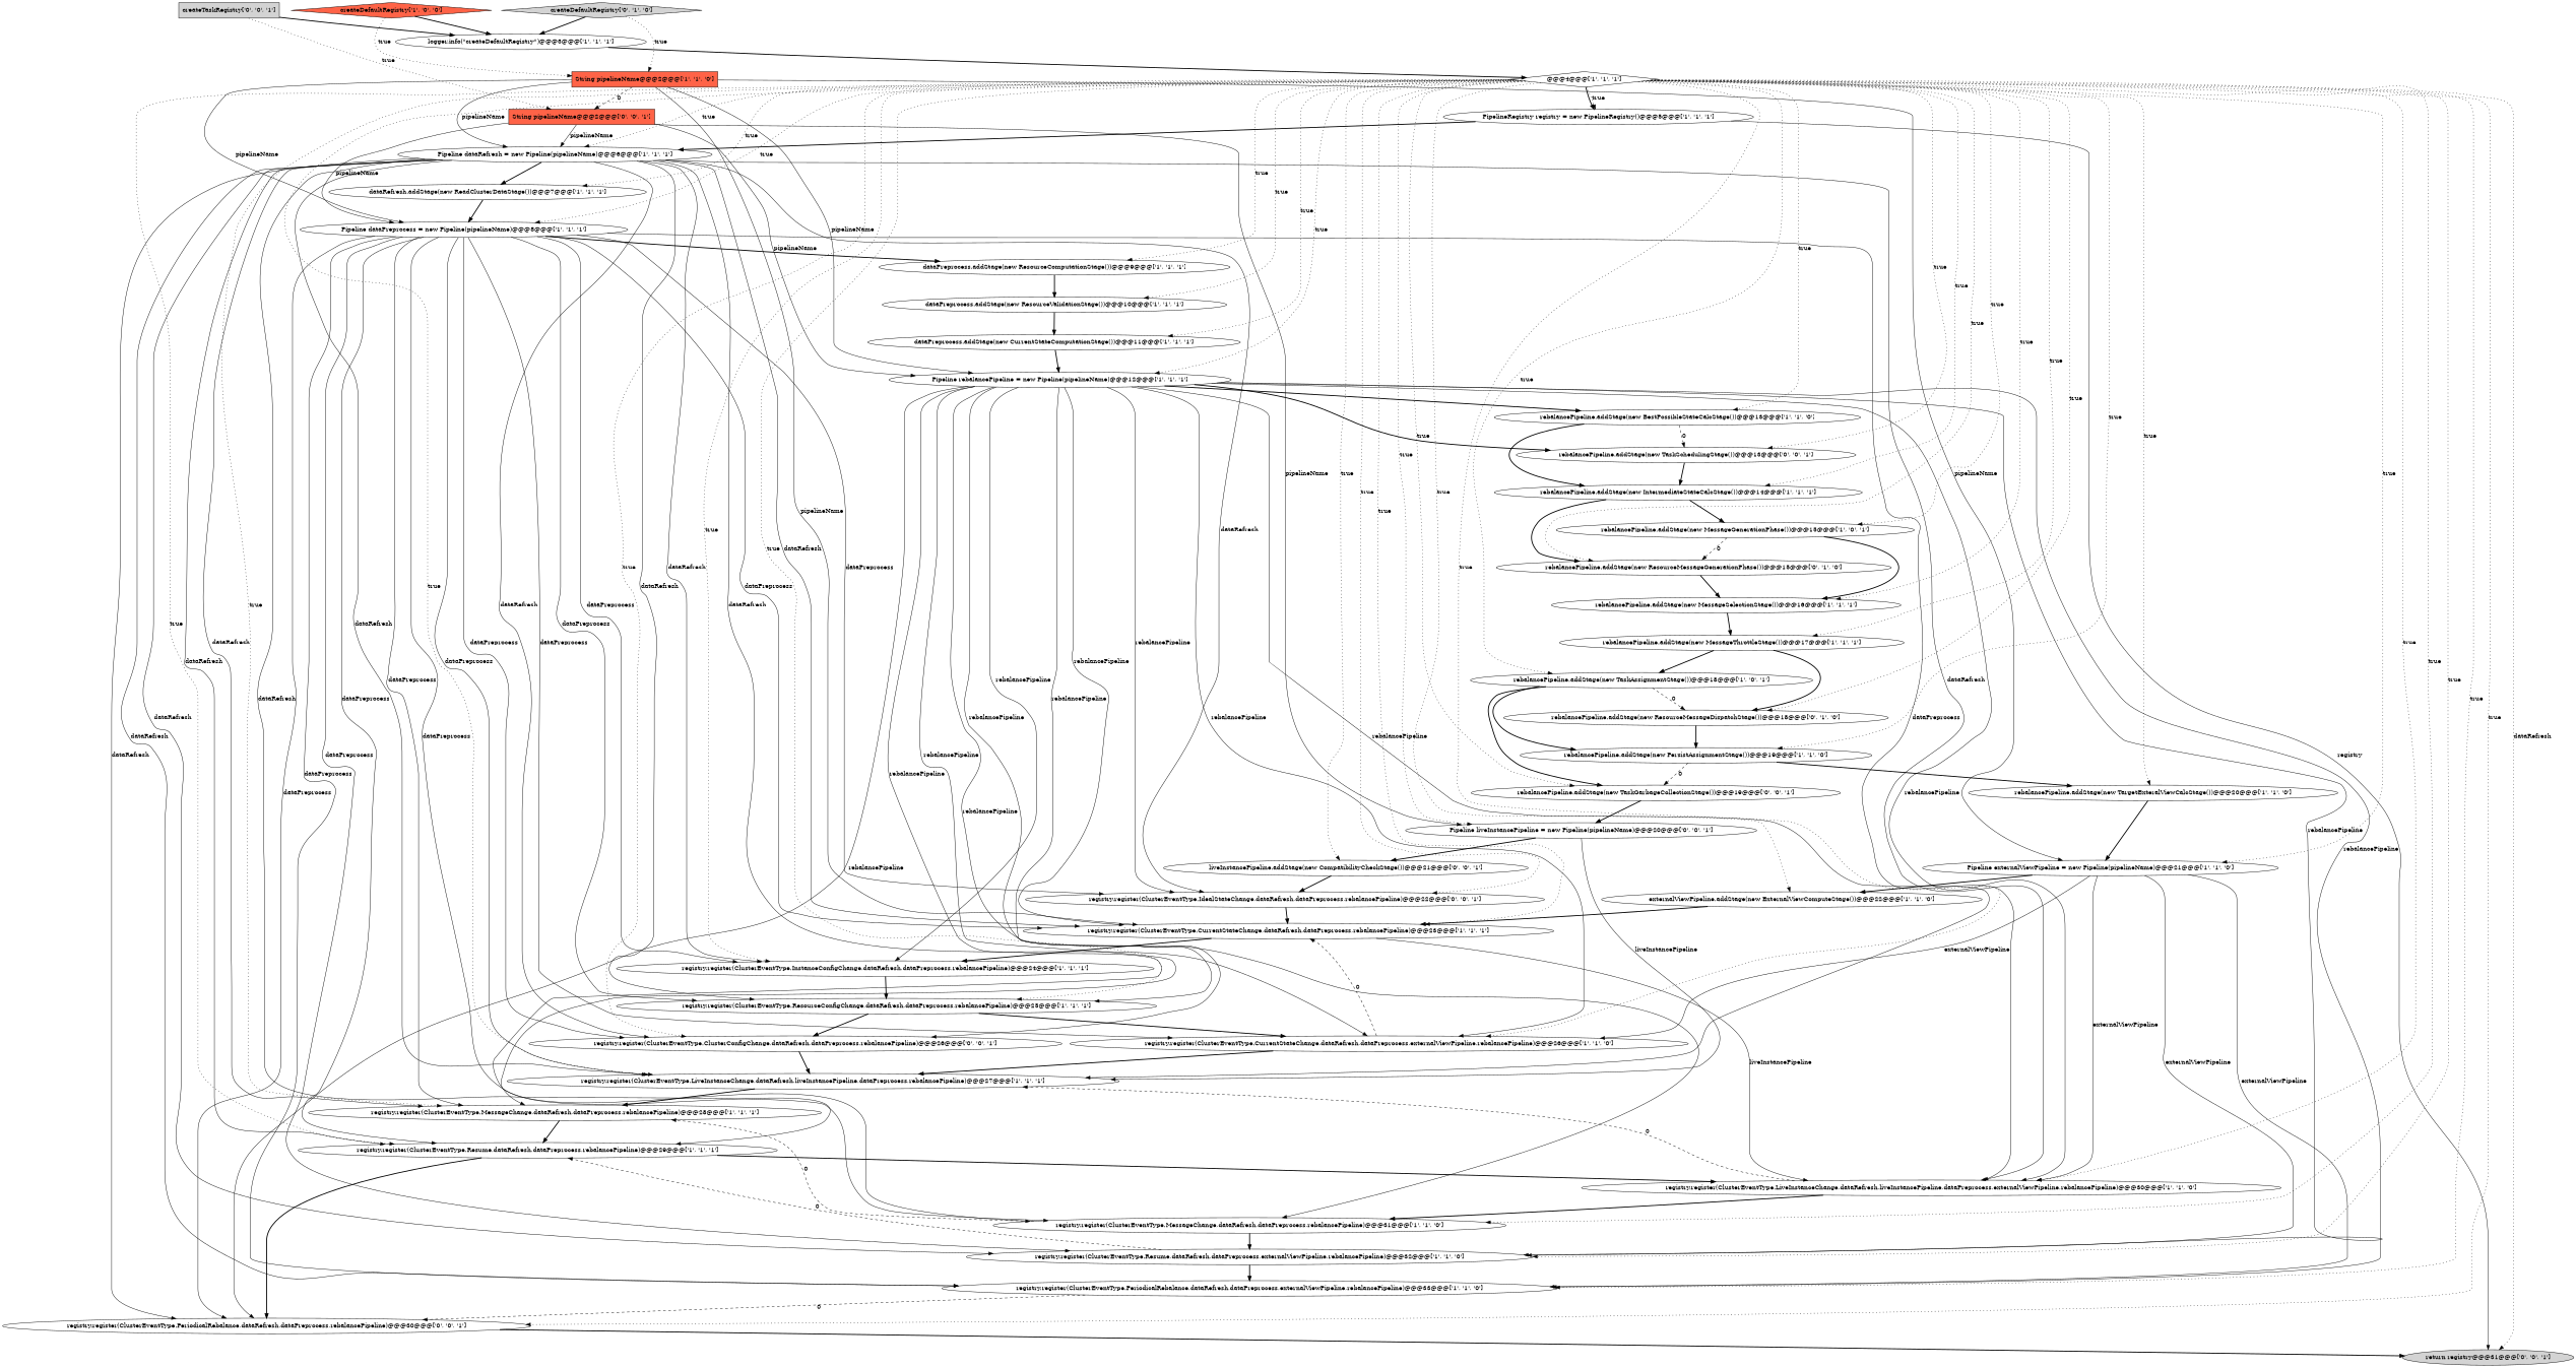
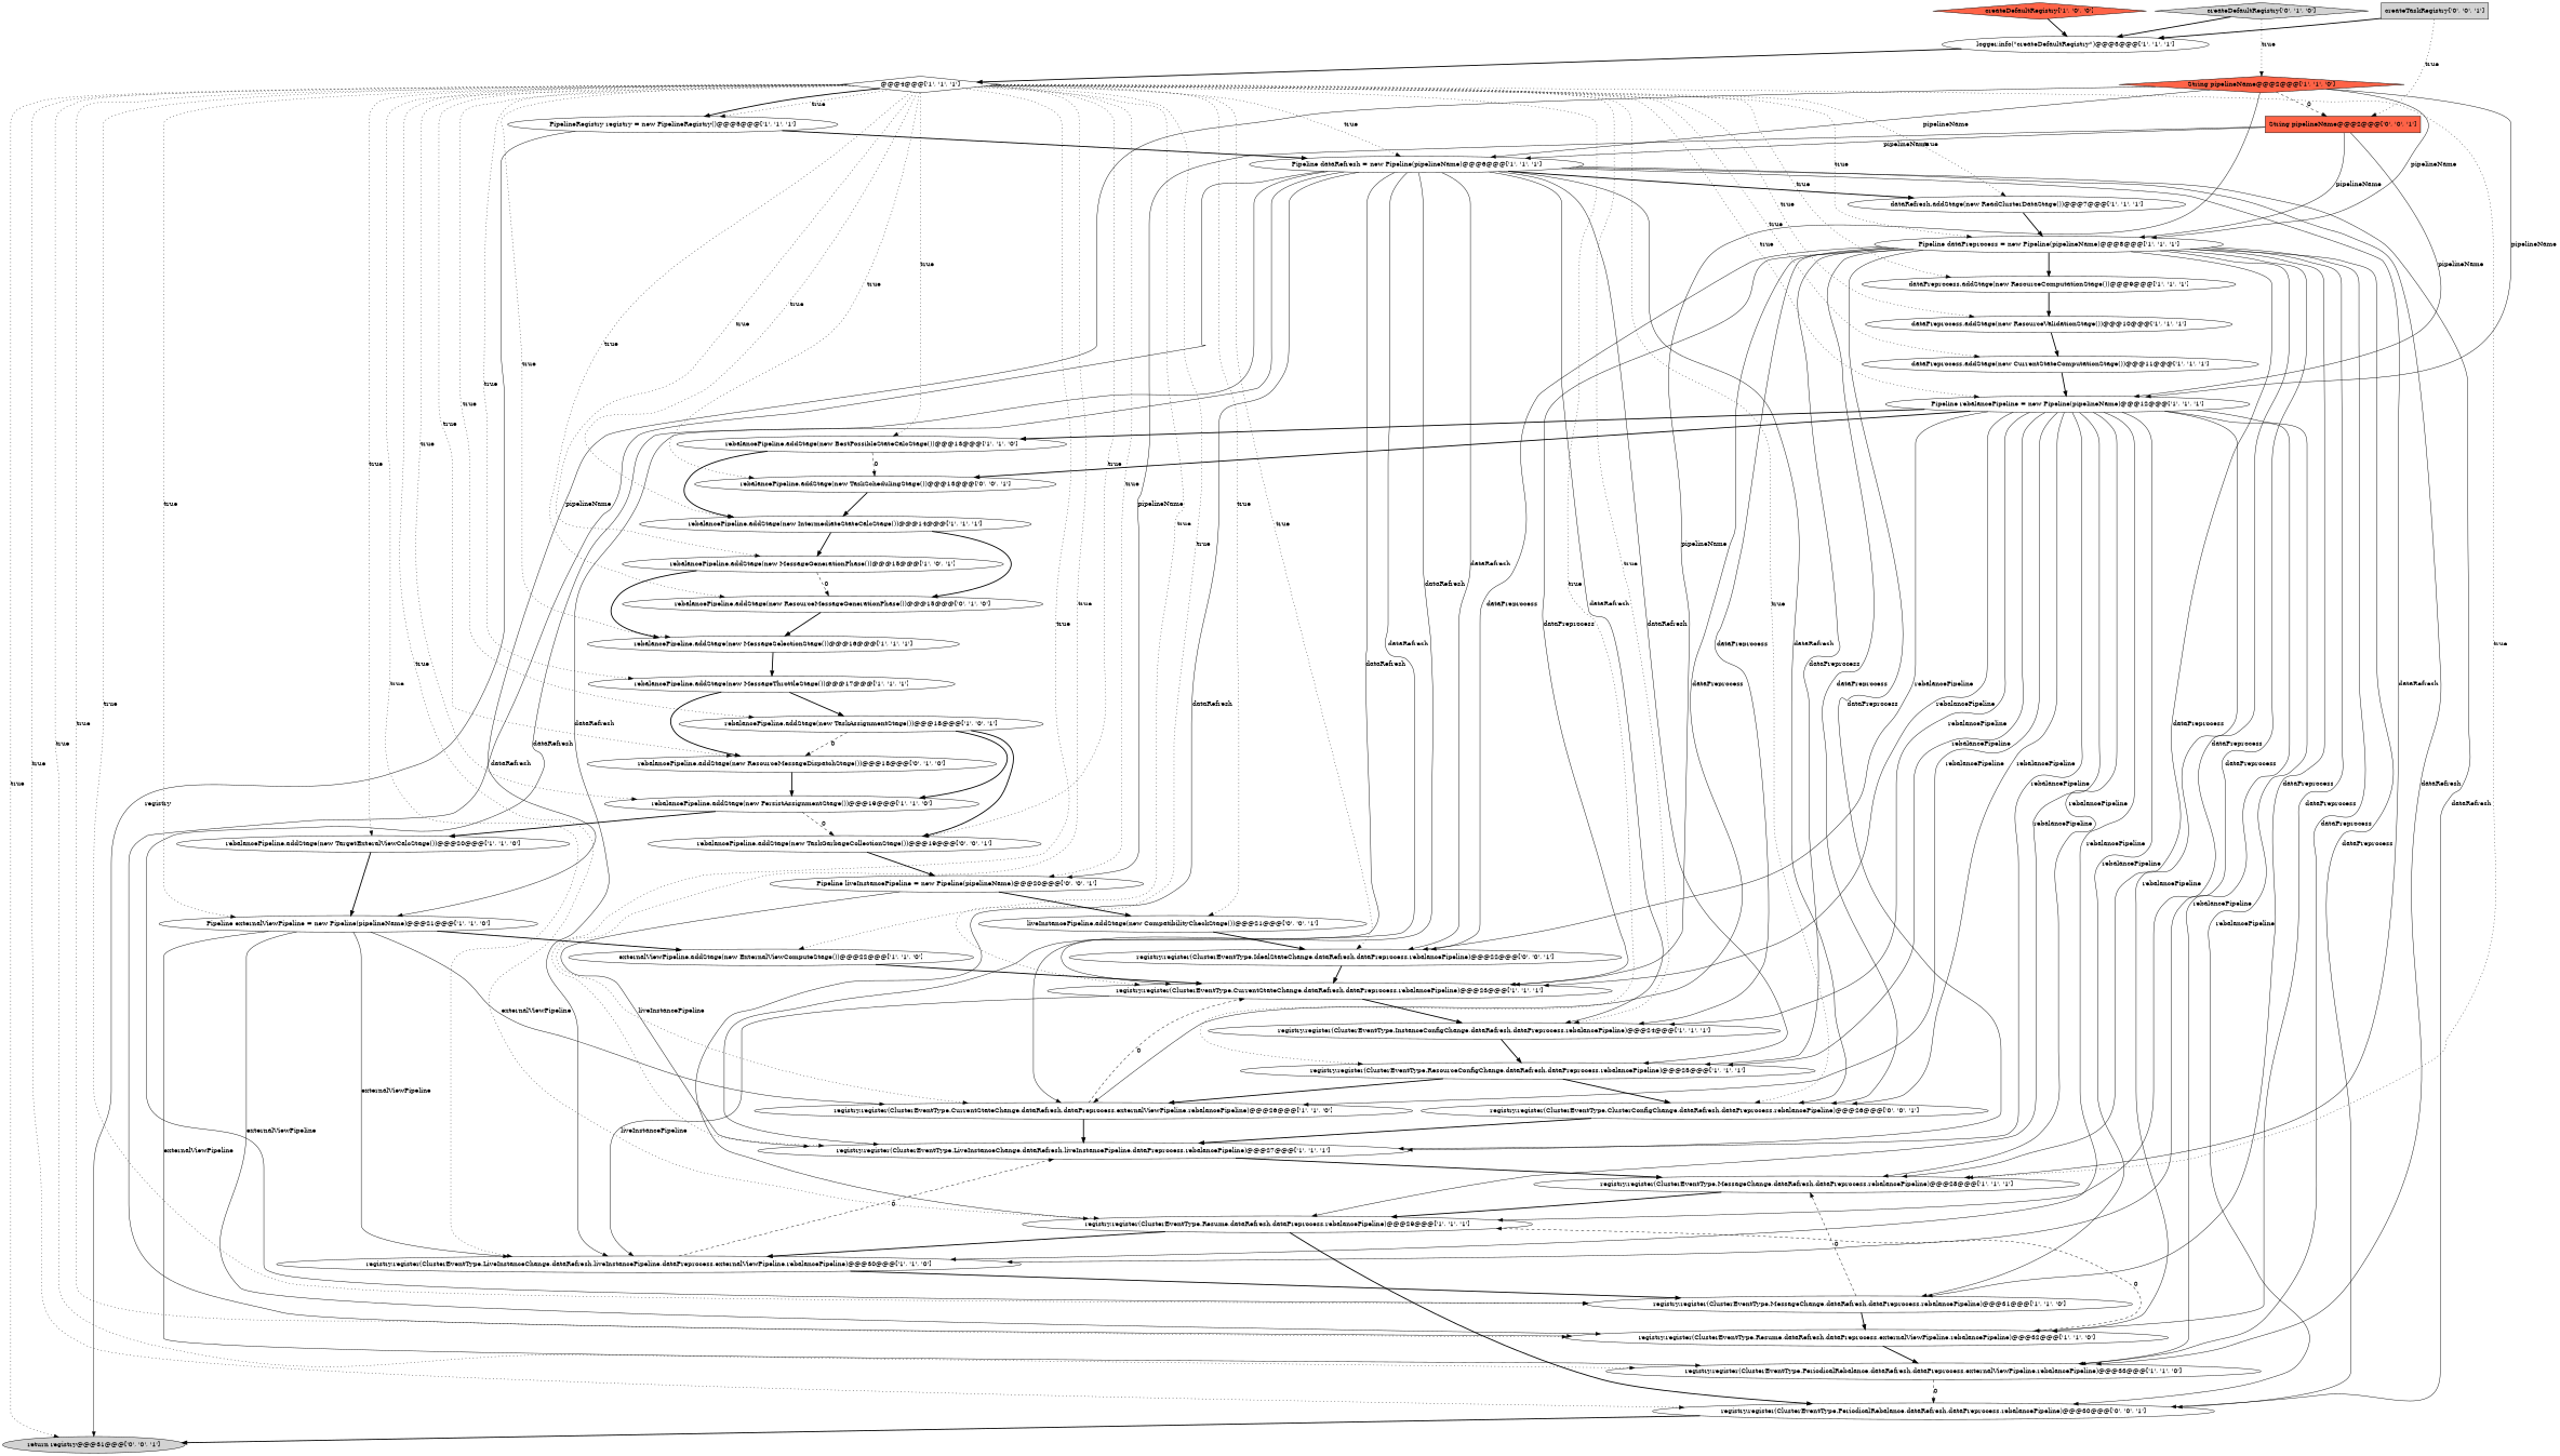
  digraph {
    node [fillcolor=white shape=ellipse style=filled]
    edge [style=solid]
    n1 [fillcolor=tomato label="createDefaultRegistry['1', '0', '0']" shape=diamond]
-   n2 [fillcolor=tomato label="String pipelineName@@@2@@@['1', '1', '0']" shape=box]
+   n2 [fillcolor=tomato label="String pipelineName@@@2@@@['1', '1', '0']" shape=diamond]
    n3 [label="logger.info(\"createDefaultRegistry\")@@@3@@@['1', '1', '1']"]
    n4 [label="registry.register(ClusterEventType.CurrentStateChange,dataRefresh,dataPreprocess,rebalancePipeline)@@@23@@@['1', '1', '1']"]
    n5 [label="Pipeline dataRefresh = new Pipeline(pipelineName)@@@6@@@['1', '1', '1']"]
    n6 [label="Pipeline rebalancePipeline = new Pipeline(pipelineName)@@@12@@@['1', '1', '1']"]
    n7 [label="Pipeline externalViewPipeline = new Pipeline(pipelineName)@@@21@@@['1', '1', '0']"]
    n8 [label="Pipeline dataPreprocess = new Pipeline(pipelineName)@@@8@@@['1', '1', '1']"]
    n9 [fillcolor=tomato label="String pipelineName@@@2@@@['0', '0', '1']" shape=box]
    n10 [label="@@@4@@@['1', '1', '1']" shape=diamond]
    n11 [label="externalViewPipeline.addStage(new ExternalViewComputeStage())@@@22@@@['1', '1', '0']"]
    n12 [label="registry.register(ClusterEventType.InstanceConfigChange,dataRefresh,dataPreprocess,rebalancePipeline)@@@24@@@['1', '1', '1']"]
    n13 [label="registry.register(ClusterEventType.LiveInstanceChange,dataRefresh,liveInstancePipeline,dataPreprocess,externalViewPipeline,rebalancePipeline)@@@30@@@['1', '1', '0']"]
    n14 [label="rebalancePipeline.addStage(new MessageSelectionStage())@@@16@@@['1', '1', '1']"]
    n15 [label="rebalancePipeline.addStage(new MessageThrottleStage())@@@17@@@['1', '1', '1']"]
    n16 [label="rebalancePipeline.addStage(new TaskAssignmentStage())@@@18@@@['1', '0', '1']"]
    n17 [label="rebalancePipeline.addStage(new ResourceMessageDispatchStage())@@@18@@@['0', '1', '0']"]
    n18 [label="dataPreprocess.addStage(new ResourceComputationStage())@@@9@@@['1', '1', '1']"]
    n19 [label="dataPreprocess.addStage(new ResourceValidationStage())@@@10@@@['1', '1', '1']"]
    n20 [label="dataPreprocess.addStage(new CurrentStateComputationStage())@@@11@@@['1', '1', '1']"]
    n21 [label="rebalancePipeline.addStage(new ResourceMessageGenerationPhase())@@@15@@@['0', '1', '0']"]
    n22 [label="rebalancePipeline.addStage(new PersistAssignmentStage())@@@19@@@['1', '1', '0']"]
    n23 [label="rebalancePipeline.addStage(new TaskGarbageCollectionStage())@@@19@@@['0', '0', '1']"]
    n24 [label="rebalancePipeline.addStage(new TargetExteralViewCalcStage())@@@20@@@['1', '1', '0']"]
    n25 [label="Pipeline liveInstancePipeline = new Pipeline(pipelineName)@@@20@@@['0', '0', '1']"]
    n26 [label="registry.register(ClusterEventType.ResourceConfigChange,dataRefresh,dataPreprocess,rebalancePipeline)@@@25@@@['1', '1', '1']"]
    n27 [label="registry.register(ClusterEventType.ClusterConfigChange,dataRefresh,dataPreprocess,rebalancePipeline)@@@26@@@['0', '0', '1']"]
    n28 [label="registry.register(ClusterEventType.CurrentStateChange,dataRefresh,dataPreprocess,externalViewPipeline,rebalancePipeline)@@@26@@@['1', '1', '0']"]
    n29 [label="rebalancePipeline.addStage(new IntermediateStateCalcStage())@@@14@@@['1', '1', '1']"]
    n30 [label="PipelineRegistry registry = new PipelineRegistry()@@@5@@@['1', '1', '1']"]
    n31 [label="dataRefresh.addStage(new ReadClusterDataStage())@@@7@@@['1', '1', '1']"]
    n32 [label="registry.register(ClusterEventType.Resume,dataRefresh,dataPreprocess,rebalancePipeline)@@@29@@@['1', '1', '1']"]
    n33 [label="registry.register(ClusterEventType.PeriodicalRebalance,dataRefresh,dataPreprocess,externalViewPipeline,rebalancePipeline)@@@33@@@['1', '1', '0']"]
    n34 [label="registry.register(ClusterEventType.IdealStateChange,dataRefresh,dataPreprocess,rebalancePipeline)@@@22@@@['0', '0', '1']"]
    n35 [label="rebalancePipeline.addStage(new TaskSchedulingStage())@@@13@@@['0', '0', '1']"]
    n36 [label="registry.register(ClusterEventType.MessageChange,dataRefresh,dataPreprocess,rebalancePipeline)@@@31@@@['1', '1', '0']"]
    n37 [label="rebalancePipeline.addStage(new BestPossibleStateCalcStage())@@@13@@@['1', '1', '0']"]
    n38 [label="rebalancePipeline.addStage(new MessageGenerationPhase())@@@15@@@['1', '0', '1']"]
    n39 [label="registry.register(ClusterEventType.LiveInstanceChange,dataRefresh,liveInstancePipeline,dataPreprocess,rebalancePipeline)@@@27@@@['1', '1', '1']"]
    n40 [label="registry.register(ClusterEventType.PeriodicalRebalance,dataRefresh,dataPreprocess,rebalancePipeline)@@@30@@@['0', '0', '1']"]
    n41 [label="registry.register(ClusterEventType.Resume,dataRefresh,dataPreprocess,externalViewPipeline,rebalancePipeline)@@@32@@@['1', '1', '0']"]
    n42 [label="liveInstancePipeline.addStage(new CompatibilityCheckStage())@@@21@@@['0', '0', '1']"]
    n43 [label="registry.register(ClusterEventType.MessageChange,dataRefresh,dataPreprocess,rebalancePipeline)@@@28@@@['1', '1', '1']"]
    n44 [fillcolor=lightgray label="return registry@@@31@@@['0', '0', '1']"]
    n45 [fillcolor=lightgray label="createDefaultRegistry['0', '1', '0']" shape=diamond]
    n46 [fillcolor=lightgray label="createTaskRegistry['0', '0', '1']" shape=box]
-   n1 -> n2 [label=true style=dotted]
    n1 -> n3 [style=bold]
    n2 -> n4 [label=pipelineName]
    n2 -> n5 [label=pipelineName]
    n2 -> n6 [label=pipelineName]
    n2 -> n7 [label=pipelineName]
    n2 -> n8 [label=pipelineName]
    n2 -> n9 [label=0 style=dashed]
    n3 -> n10 [style=bold]
    n4 -> n12 [style=bold]
    n4 -> n13 [label=liveInstancePipeline]
    n5 -> n4 [label=dataRefresh]
    n5 -> n12 [label=dataRefresh]
    n5 -> n13 [label=dataRefresh]
    n5 -> n26 [label=dataRefresh]
    n5 -> n27 [label=dataRefresh]
    n5 -> n28 [label=dataRefresh]
    n5 -> n31 [style=bold]
    n5 -> n32 [label=dataRefresh]
    n5 -> n33 [label=dataRefresh]
    n5 -> n34 [label=dataRefresh]
    n5 -> n36 [label=dataRefresh]
    n5 -> n39 [label=dataRefresh]
    n5 -> n40 [label=dataRefresh]
    n5 -> n41 [label=dataRefresh]
    n5 -> n43 [label=dataRefresh]
    n6 -> n4 [label=rebalancePipeline]
    n6 -> n12 [label=rebalancePipeline]
    n6 -> n13 [label=rebalancePipeline]
    n6 -> n26 [label=rebalancePipeline]
    n6 -> n27 [label=rebalancePipeline]
    n6 -> n28 [label=rebalancePipeline]
    n6 -> n32 [label=rebalancePipeline]
    n6 -> n33 [label=rebalancePipeline]
    n6 -> n34 [label=rebalancePipeline]
    n6 -> n35 [style=bold]
    n6 -> n36 [label=rebalancePipeline]
    n6 -> n37 [style=bold]
    n6 -> n39 [label=rebalancePipeline]
    n6 -> n40 [label=rebalancePipeline]
    n6 -> n41 [label=rebalancePipeline]
    n6 -> n43 [label=rebalancePipeline]
    n7 -> n11 [style=bold]
    n7 -> n13 [label=externalViewPipeline]
    n7 -> n28 [label=externalViewPipeline]
    n7 -> n33 [label=externalViewPipeline]
    n7 -> n41 [label=externalViewPipeline]
    n8 -> n4 [label=dataPreprocess]
    n8 -> n12 [label=dataPreprocess]
    n8 -> n13 [label=dataPreprocess]
    n8 -> n18 [style=bold]
    n8 -> n26 [label=dataPreprocess]
    n8 -> n27 [label=dataPreprocess]
    n8 -> n28 [label=dataPreprocess]
    n8 -> n32 [label=dataPreprocess]
    n8 -> n33 [label=dataPreprocess]
    n8 -> n34 [label=dataPreprocess]
    n8 -> n36 [label=dataPreprocess]
    n8 -> n39 [label=dataPreprocess]
    n8 -> n40 [label=dataPreprocess]
    n8 -> n41 [label=dataPreprocess]
    n8 -> n43 [label=dataPreprocess]
    n9 -> n5 [label=pipelineName]
    n9 -> n6 [label=pipelineName]
    n9 -> n8 [label=pipelineName]
    n9 -> n25 [label=pipelineName]
    n10 -> n4 [label=true style=dotted]
    n10 -> n5 [label=true style=dotted]
    n10 -> n6 [label=true style=dotted]
    n10 -> n7 [label=true style=dotted]
    n10 -> n8 [label=true style=dotted]
    n10 -> n11 [label=true style=dotted]
    n10 -> n12 [label=true style=dotted]
    n10 -> n13 [label=true style=dotted]
    n10 -> n14 [label=true style=dotted]
    n10 -> n15 [label=true style=dotted]
    n10 -> n16 [label=true style=dotted]
    n10 -> n17 [label=true style=dotted]
    n10 -> n18 [label=true style=dotted]
    n10 -> n19 [label=true style=dotted]
    n10 -> n20 [label=true style=dotted]
    n10 -> n21 [label=true style=dotted]
    n10 -> n22 [label=true style=dotted]
    n10 -> n23 [label=true style=dotted]
    n10 -> n24 [label=true style=dotted]
    n10 -> n25 [label=true style=dotted]
    n10 -> n26 [label=true style=dotted]
    n10 -> n27 [label=true style=dotted]
    n10 -> n28 [label=true style=dotted]
    n10 -> n29 [label=true style=dotted]
    n10 -> n30 [label=true style=dotted]
    n10 -> n30 [style=bold]
    n10 -> n31 [label=true style=dotted]
    n10 -> n32 [label=true style=dotted]
    n10 -> n33 [label=true style=dotted]
    n10 -> n34 [label=true style=dotted]
    n10 -> n35 [label=true style=dotted]
    n10 -> n36 [label=true style=dotted]
    n10 -> n37 [label=true style=dotted]
    n10 -> n38 [label=true style=dotted]
    n10 -> n39 [label=true style=dotted]
    n10 -> n40 [label=true style=dotted]
    n10 -> n41 [label=true style=dotted]
    n10 -> n42 [label=true style=dotted]
    n10 -> n43 [label=true style=dotted]
-   n10 -> n44 [label=dataRefresh style=dotted]
+   n10 -> n44 [label=true style=dotted]
    n11 -> n4 [style=bold]
    n12 -> n26 [style=bold]
    n13 -> n36 [style=bold]
    n13 -> n39 [label=0 style=dashed]
    n14 -> n15 [style=bold]
    n15 -> n16 [style=bold]
    n15 -> n17 [style=bold]
    n16 -> n17 [label=0 style=dashed]
    n16 -> n22 [style=bold]
    n16 -> n23 [style=bold]
    n17 -> n22 [style=bold]
    n18 -> n19 [style=bold]
    n19 -> n20 [style=bold]
    n20 -> n6 [style=bold]
    n21 -> n14 [style=bold]
    n22 -> n23 [label=0 style=dashed]
    n22 -> n24 [style=bold]
    n23 -> n25 [style=bold]
    n24 -> n7 [style=bold]
    n25 -> n39 [label=liveInstancePipeline]
    n25 -> n42 [style=bold]
    n26 -> n27 [style=bold]
    n26 -> n28 [style=bold]
    n27 -> n39 [style=bold]
    n28 -> n4 [label=0 style=dashed]
    n28 -> n39 [style=bold]
    n29 -> n21 [style=bold]
    n29 -> n38 [style=bold]
    n30 -> n5 [style=bold]
    n30 -> n44 [label=registry]
    n31 -> n8 [style=bold]
    n32 -> n13 [style=bold]
    n32 -> n40 [style=bold]
    n33 -> n40 [label=0 style=dashed]
    n34 -> n4 [style=bold]
    n35 -> n29 [style=bold]
    n36 -> n41 [style=bold]
    n36 -> n43 [label=0 style=dashed]
    n37 -> n29 [style=bold]
    n37 -> n35 [label=0 style=dashed]
    n38 -> n14 [style=bold]
    n38 -> n21 [label=0 style=dashed]
    n39 -> n43 [style=bold]
    n40 -> n44 [style=bold]
    n41 -> n32 [label=0 style=dashed]
    n41 -> n33 [style=bold]
    n42 -> n34 [style=bold]
    n43 -> n32 [style=bold]
    n45 -> n2 [label=true style=dotted]
    n45 -> n3 [style=bold]
    n46 -> n3 [style=bold]
    n46 -> n9 [label=true style=dotted]
  }
